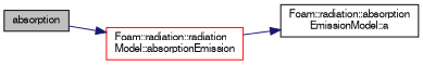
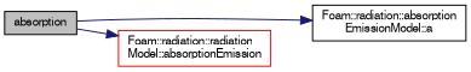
  digraph {
    rankdir=LR
    node [color=black fontname=FreeSans fontsize=10 shape=record]
    edge [color=midnightblue fontname=FreeSans fontsize=10 labelfontname=FreeSans labelfontsize=10 style=solid]
    n1 [fillcolor=grey75 fontcolor=black height=0.2 label=absorption style=filled width=0.4]
    n2 [height=0.2 label="Foam::radiation::absorption\lEmissionModel::a" width=0.4]
    n3 [color=red height=0.2 label="Foam::radiation::radiation\lModel::absorptionEmission" width=0.4]
-   n3 -> n2
+   n1 -> n2
    n1 -> n3
  }
